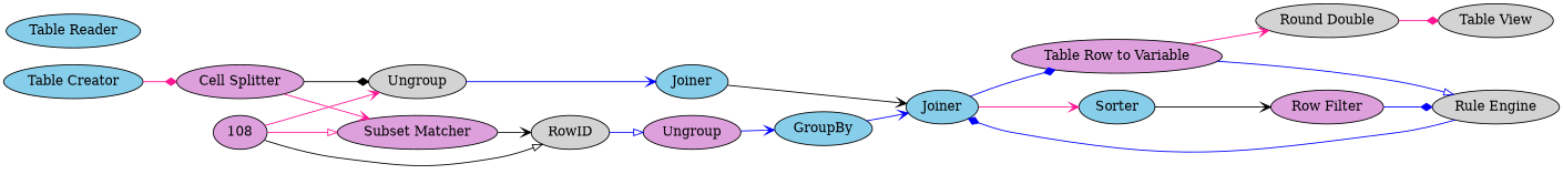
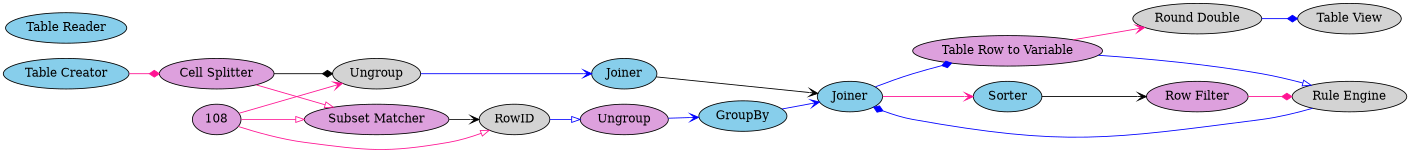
  digraph {
    rankdir=LR
    node [fillcolor=skyblue style=filled]
    edge [arrowhead=vee color=deeppink]
    n1 [label=Joiner]
    n2 [fillcolor=plum label="Table Row to Variable"]
    n3 [label=Sorter]
    n4 [fillcolor=lightgrey label="Rule Engine"]
    n5 [fillcolor=lightgrey label="Round Double"]
    n6 [fillcolor=plum label="Row Filter"]
    n7 [label="Table Reader"]
    n8 [fillcolor=lightgrey label="Table View"]
    n9 [fillcolor=plum label="Subset Matcher"]
    n10 [fillcolor=lightgrey label=RowID]
    n11 [fillcolor=plum label=Ungroup]
    n12 [label="Table Creator"]
    n13 [fillcolor=plum label="Cell Splitter"]
    n14 [fillcolor=lightgrey label=Ungroup]
    n15 [label=Joiner]
    n16 [label=GroupBy]
    108 [fillcolor=plum]
    n1 -> n2 [arrowhead=diamond color=blue]
    n1 -> n3
    n2 -> n4 [arrowhead=onormal color=blue]
    n2 -> n5
    n3 -> n6 [color=black]
    n4 -> n1 [arrowhead=diamond color=blue]
-   n5 -> n8 [arrowhead=diamond]
-   n6 -> n4 [arrowhead=diamond color=blue]
+   n5 -> n8 [arrowhead=diamond color=blue]
+   n6 -> n4 [arrowhead=diamond]
    n9 -> n10 [color=black]
    n10 -> n11 [arrowhead=onormal color=blue]
    n11 -> n16 [color=blue]
    n12 -> n13 [arrowhead=diamond]
-   n13 -> n9
+   n13 -> n9 [arrowhead=onormal]
    n13 -> n14 [arrowhead=diamond color=black]
    n14 -> n15 [color=blue]
    n15 -> n1 [color=black]
    n16 -> n1 [color=blue]
    108 -> n9 [arrowhead=onormal]
-   108 -> n10 [arrowhead=onormal color=black]
+   108 -> n10 [arrowhead=onormal]
    108 -> n14
  }
